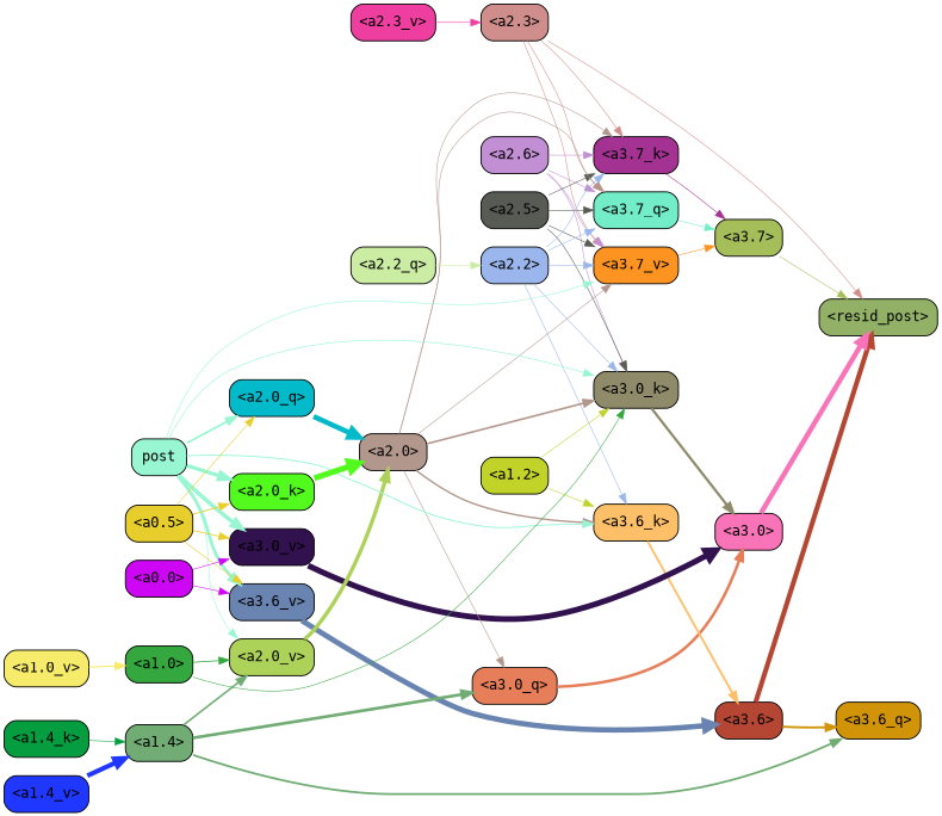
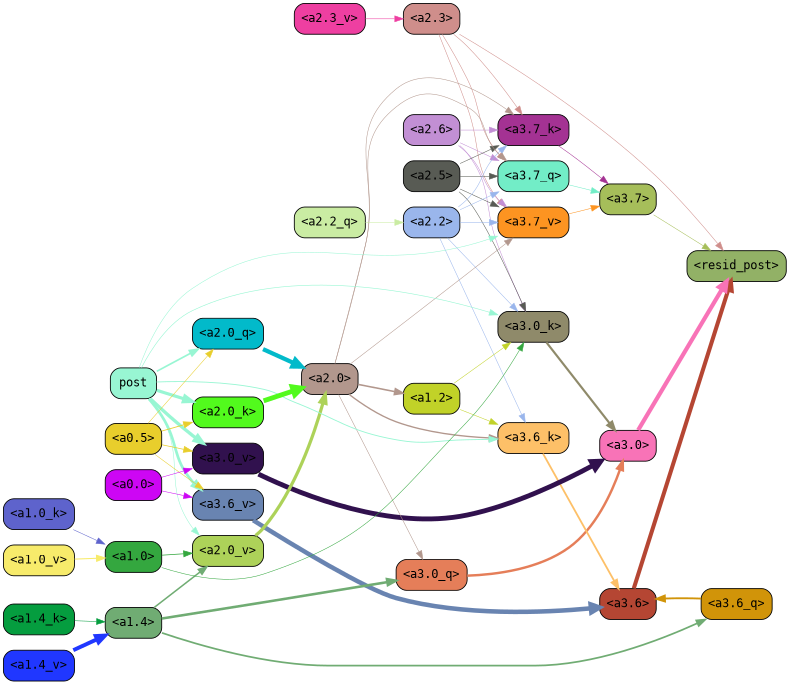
  strict digraph {
    fontname="DejaVu Sans Mono"
    rankdir=LR
    splines=true
    node [color=black fontname="DejaVu Sans Mono" shape=box style="filled, rounded"]
    edge [color="#98f6d3" fontname="DejaVu Sans Mono" penwidth=0.6]
    "<a3.7>" [fillcolor="#a6be5a"]
    "<resid_post>" [fillcolor="#92b166"]
    "<a3.6>" [fillcolor="#b54633"]
    "<a3.0>" [fillcolor="#f873b7"]
    "<a2.3>" [fillcolor="#cf8e8b"]
    "<a3.7_q>" [fillcolor="#72edc7"]
    "<a3.7_k>" [fillcolor="#a43293"]
    "<a3.7_v>" [fillcolor="#fd9421"]
    "<a3.6_q>" [fillcolor="#d19409"]
    "<a3.0_q>" [fillcolor="#e57e59"]
    "<a3.6_k>" [fillcolor="#fdc068"]
    "<a3.0_k>" [fillcolor="#8f8a6a"]
    "<a3.6_v>" [fillcolor="#6984b1"]
    "<a3.0_v>" [fillcolor="#31114e"]
    "<a2.6>" [fillcolor="#c28fd4"]
    "<a2.5>" [fillcolor="#585b54"]
    "<a2.2>" [fillcolor="#9ab6ec"]
    "<a2.0>" [fillcolor="#b2978d"]
    "<a1.4>" [fillcolor="#70ac73"]
    "<a2.0_v>" [fillcolor="#add259"]
    "<a1.2>" [fillcolor="#c1d228"]
    n22 [fillcolor="#98f6d3" label=post]
    "<a2.0_q>" [fillcolor="#02baca"]
    "<a2.0_k>" [fillcolor="#52fa1d"]
    "<a1.0>" [fillcolor="#34a73f"]
    "<a0.5>" [fillcolor="#e8ce2c"]
    "<a0.0>" [fillcolor="#cd06f4"]
    "<a2.2_q>" [fillcolor="#caeca3"]
    "<a2.3_v>" [fillcolor="#ee3fa1"]
    "<a1.4_k>" [fillcolor="#059d3f"]
+   "<a1.0_k>" [fillcolor="#5e63cc"]
    "<a1.4_v>" [fillcolor="#2037ff"]
    "<a1.0_v>" [fillcolor="#f7eb6b"]
    "<a3.7>" -> "<resid_post>" [color="#a6be5a"]
    "<a3.6>" -> "<resid_post>" [color="#b54633" penwidth=4.751592040061951]
    "<a3.0>" -> "<resid_post>" [color="#f873b7" penwidth=4.904066681861877]
    "<a2.3>" -> "<resid_post>" [color="#cf8e8b"]
    "<a2.3>" -> "<a3.7_q>" [color="#cf8e8b"]
    "<a2.3>" -> "<a3.7_k>" [color="#cf8e8b"]
    "<a2.3>" -> "<a3.7_v>" [color="#cf8e8b"]
    "<a3.7_q>" -> "<a3.7>" [color="#72edc7"]
    "<a3.7_k>" -> "<a3.7>" [color="#a43293"]
    "<a3.7_v>" -> "<a3.7>" [color="#fd9421"]
-   "<a3.6>" -> "<a3.6_q>" [color="#d19409" penwidth=2.160832464694977]
+   "<a3.6_q>" -> "<a3.6>" [color="#d19409" penwidth=2.160832464694977]
    "<a3.0_q>" -> "<a3.0>" [color="#e57e59" penwidth=2.870753765106201]
    "<a3.6_k>" -> "<a3.6>" [color="#fdc068" penwidth=2.13908451795578]
    "<a3.0_k>" -> "<a3.0>" [color="#8f8a6a" penwidth=2.520303964614868]
    "<a3.6_v>" -> "<a3.6>" [color="#6984b1" penwidth=5.297133803367615]
    "<a3.0_v>" -> "<a3.0>" [color="#31114e" penwidth=5.680712580680847]
    "<a2.6>" -> "<a3.7_q>" [color="#c28fd4"]
    "<a2.6>" -> "<a3.7_k>" [color="#c28fd4"]
    "<a2.6>" -> "<a3.7_v>" [color="#c28fd4"]
    "<a2.6>" -> "<a3.0_k>" [color="#c28fd4"]
    "<a2.5>" -> "<a3.7_q>" [color="#585b54"]
    "<a2.5>" -> "<a3.7_k>" [color="#585b54"]
    "<a2.5>" -> "<a3.7_v>" [color="#585b54"]
    "<a2.5>" -> "<a3.0_k>" [color="#585b54"]
    "<a2.2>" -> "<a3.7_q>" [color="#9ab6ec"]
    "<a2.2>" -> "<a3.7_k>" [color="#9ab6ec"]
    "<a2.2>" -> "<a3.7_v>" [color="#9ab6ec"]
    "<a2.2>" -> "<a3.6_k>" [color="#9ab6ec"]
    "<a2.2>" -> "<a3.0_k>" [color="#9ab6ec"]
    "<a2.0>" -> "<a3.7_q>" [color="#b2978d"]
    "<a2.0>" -> "<a3.7_k>" [color="#b2978d"]
    "<a2.0>" -> "<a3.7_v>" [color="#b2978d"]
    "<a2.0>" -> "<a3.0_q>" [color="#b2978d"]
    "<a2.0>" -> "<a3.6_k>" [color="#b2978d" penwidth=1.5897698998451233]
-   "<a2.0>" -> "<a3.0_k>" [color="#b2978d" penwidth=1.8405593037605286]
+   "<a2.0>" -> "<a1.2>" [color="#b2978d" penwidth=1.8405593037605286]
    "<a1.4>" -> "<a3.6_q>" [color="#70ac73" penwidth=2.0260728895664215]
    "<a1.4>" -> "<a3.0_q>" [color="#70ac73" penwidth=3.0185627341270447]
    "<a1.4>" -> "<a2.0_v>" [color="#70ac73" penwidth=1.7970525026321411]
    "<a2.0_v>" -> "<a2.0>" [color="#add259" penwidth=3.781584322452545]
    "<a1.2>" -> "<a3.6_k>" [color="#c1d228"]
    "<a1.2>" -> "<a3.0_k>" [color="#c1d228"]
    n22 -> "<a3.7_v>"
    n22 -> "<a3.6_k>" [penwidth=1.046662151813507]
    n22 -> "<a3.0_k>" [penwidth=0.6995279788970947]
    n22 -> "<a3.6_v>" [penwidth=3.1840110421180725]
    n22 -> "<a3.0_v>" [penwidth=3.9005755856633186]
    n22 -> "<a2.0_v>"
    n22 -> "<a2.0_q>" [penwidth=1.9669389724731445]
    n22 -> "<a2.0_k>" [penwidth=3.6898754835128784]
    "<a2.0_q>" -> "<a2.0>" [color="#02baca" penwidth=5.0040658712387085]
    "<a2.0_k>" -> "<a2.0>" [color="#52fa1d" penwidth=5.6445024609565735]
    "<a1.0>" -> "<a3.0_k>" [color="#34a73f"]
    "<a1.0>" -> "<a2.0_v>" [color="#34a73f" penwidth=0.8836666345596313]
    "<a0.5>" -> "<a3.6_v>" [color="#e8ce2c"]
    "<a0.5>" -> "<a3.0_v>" [color="#e8ce2c" penwidth=0.8493617177009583]
    "<a0.5>" -> "<a2.0_q>" [color="#e8ce2c"]
    "<a0.5>" -> "<a2.0_k>" [color="#e8ce2c" penwidth=0.9942188858985901]
    "<a0.0>" -> "<a3.6_v>" [color="#cd06f4"]
    "<a0.0>" -> "<a3.0_v>" [color="#cd06f4"]
    "<a2.2_q>" -> "<a2.2>" [color="#caeca3"]
    "<a2.3_v>" -> "<a2.3>" [color="#ee3fa1"]
    "<a1.4_k>" -> "<a1.4>" [color="#059d3f"]
+   "<a1.0_k>" -> "<a1.0>" [color="#5e63cc"]
    "<a1.4_v>" -> "<a1.4>" [color="#2037ff" penwidth=4.602061748504639]
    "<a1.0_v>" -> "<a1.0>" [color="#f7eb6b" penwidth=1.227757602930069]
  }
